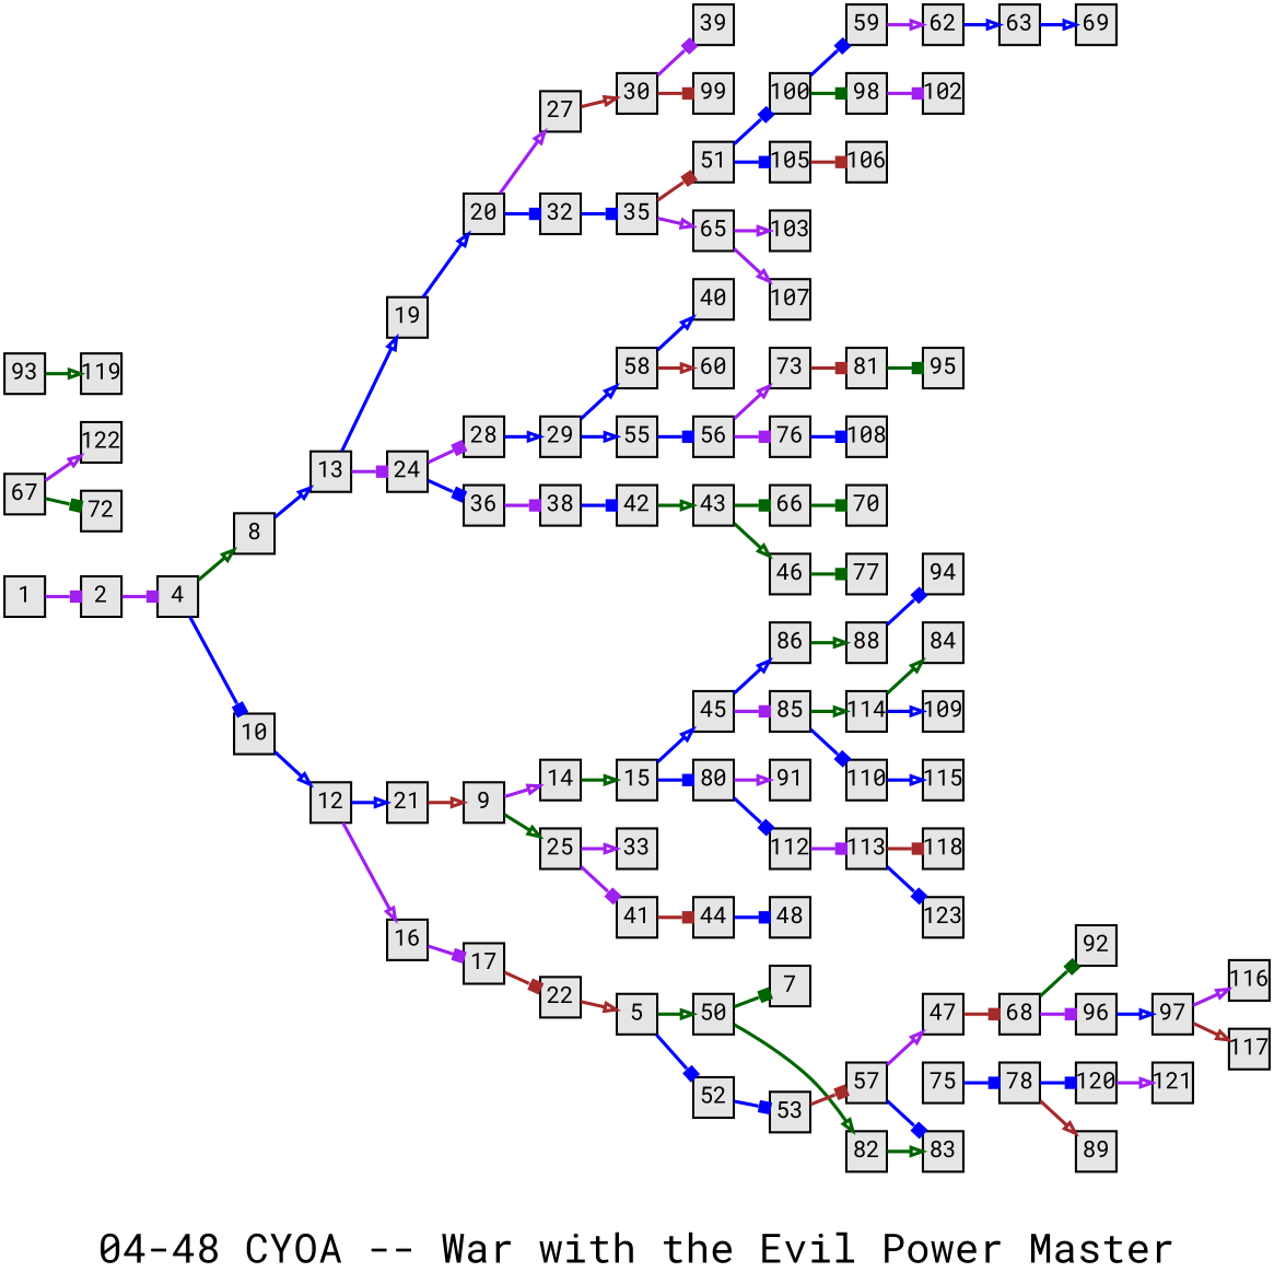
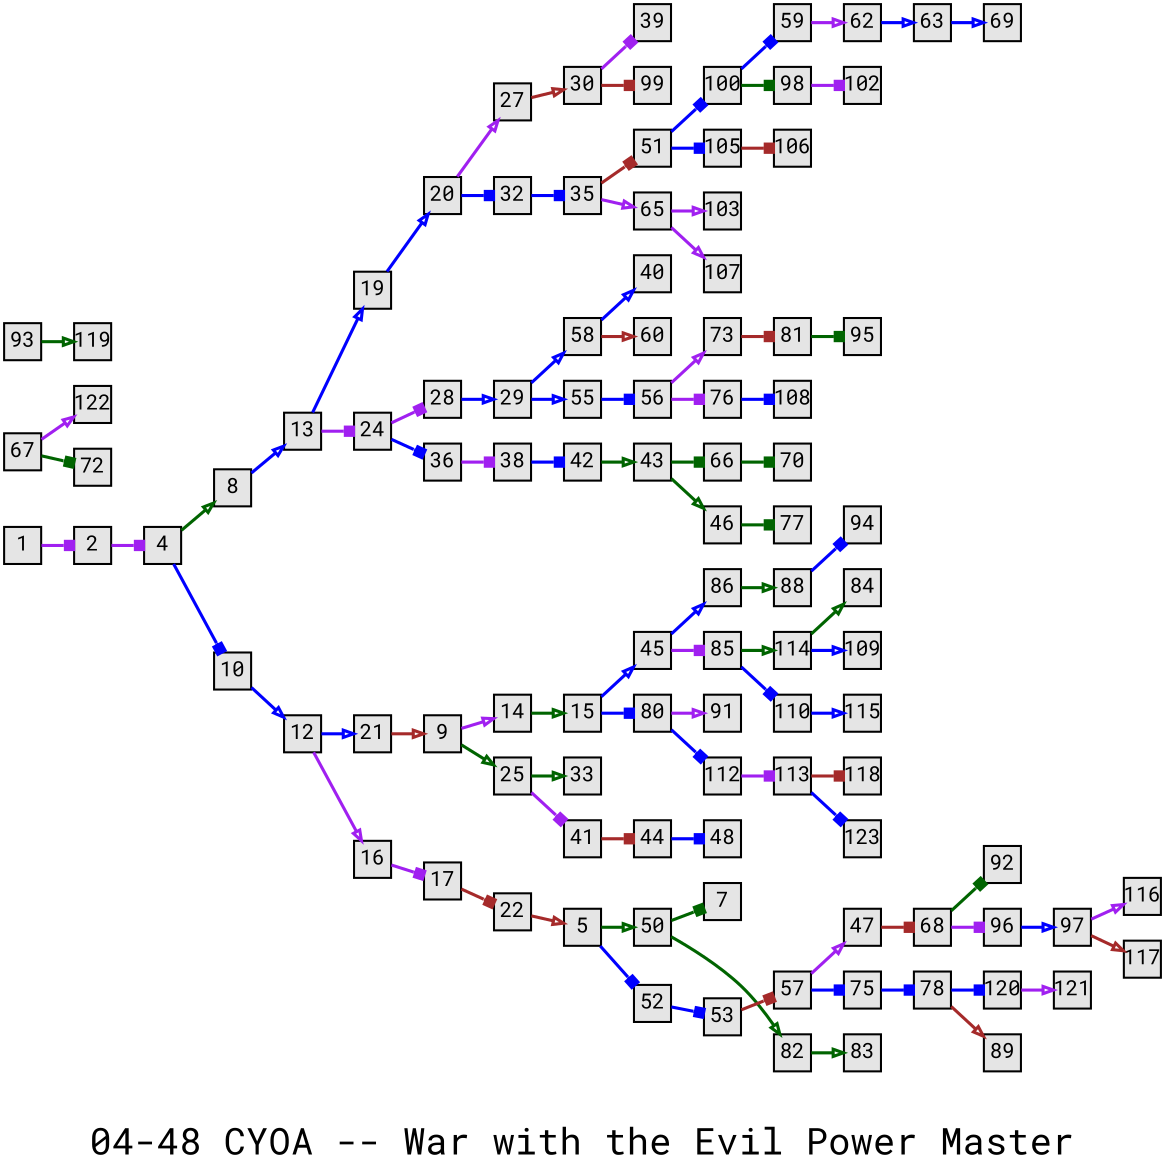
  digraph {
    fontname="Roboto Mono"
    fontsize=36
    label="04-48 CYOA -- War with the Evil Power Master"
    nodesep=0.35
    ordering=out
    rankdir=LR
    ranksep=0.45
    node [fillcolor=grey90 fixedsize=true fontname="Roboto Mono" fontsize=20 labelfloat=true margin="0,0" penwidth=2 regular=true shape=rect style=filled]
    edge [arrowhead=box color=blue fontname="Roboto Mono" fontsize=12 labelfloat=true penwidth=3 style=bold]
    1
    2
    4
    8
    10
    13
    12
    19
    24
    21
    16
    5
    50
    52
    7
    82
    53
    83
    57
    20
    28
    36
    9
    14
    25
    15
    33
    41
    45
    80
    44
    17
    22
    27
    32
    29
    38
    86
    85
    91
    112
    88
    114
    110
    113
    30
    35
    39
    99
    51
    65
    58
    55
    42
    48
    40
    60
    56
    73
    76
    100
    105
    103
    107
    59
    98
    106
    43
    66
    46
    70
    77
    94
    84
    109
    115
    47
    68
    92
    96
    97
    62
    102
    75
    78
    81
    108
    95
    120
    89
    67
    122
    72
    63
    69
    93
    119
    116
    117
    121
    118
    123
    1 -> 2 [color=purple]
    2 -> 4 [color=purple]
    4 -> 8 [arrowhead=onormal color=darkgreen]
    4 -> 10
    8 -> 13 [arrowhead=onormal]
    10 -> 12 [arrowhead=onormal style=solid]
    13 -> 19 [arrowhead=onormal]
    13 -> 24 [color=purple]
    12 -> 21 [arrowhead=onormal]
    12 -> 16 [arrowhead=onormal color=purple]
    19 -> 20 [arrowhead=onormal style=solid]
    24 -> 28 [color=purple]
    24 -> 36 [style=solid]
    21 -> 9 [arrowhead=onormal color=brown style=solid]
    16 -> 17 [color=purple style=solid]
    5 -> 50 [arrowhead=onormal color=darkgreen style=solid]
    5 -> 52 [style=solid]
    50 -> 7 [color=darkgreen]
    50 -> 82 [arrowhead=onormal color=darkgreen]
    52 -> 53
    82 -> 83 [arrowhead=onormal color=darkgreen style=solid]
    53 -> 57 [color=brown]
    57 -> 47 [arrowhead=onormal color=purple]
-   57 -> 83 [style=solid]
+   57 -> 75 [style=solid]
    20 -> 27 [arrowhead=onormal color=purple style=solid]
    20 -> 32 [style=solid]
    28 -> 29 [arrowhead=onormal]
    36 -> 38 [color=purple]
    9 -> 14 [arrowhead=onormal color=purple]
    9 -> 25 [arrowhead=onormal color=darkgreen style=solid]
    14 -> 15 [arrowhead=onormal color=darkgreen style=solid]
-   25 -> 33 [arrowhead=onormal color=purple]
+   25 -> 33 [arrowhead=onormal color=darkgreen]
    25 -> 41 [color=purple style=solid]
    15 -> 45 [arrowhead=onormal style=solid]
    15 -> 80
    41 -> 44 [color=brown]
    45 -> 86 [arrowhead=onormal style=solid]
    45 -> 85 [color=purple style=solid]
    80 -> 91 [arrowhead=onormal color=purple]
    80 -> 112 [style=solid]
    44 -> 48 [style=solid]
    17 -> 22 [color=brown]
    22 -> 5 [arrowhead=onormal color=brown]
    27 -> 30 [arrowhead=onormal color=brown style=solid]
    32 -> 35 [style=solid]
    29 -> 58 [arrowhead=onormal style=solid]
    29 -> 55 [arrowhead=onormal]
    38 -> 42 [style=solid]
    86 -> 88 [arrowhead=onormal color=darkgreen]
    85 -> 114 [arrowhead=onormal color=darkgreen style=solid]
    85 -> 110 [style=solid]
    112 -> 113 [color=purple]
    88 -> 94 [style=solid]
    114 -> 84 [arrowhead=onormal color=darkgreen]
    114 -> 109 [arrowhead=onormal style=solid]
    110 -> 115 [arrowhead=onormal]
    113 -> 118 [color=brown style=solid]
    113 -> 123
    30 -> 39 [color=purple style=solid]
    30 -> 99 [color=brown]
    35 -> 51 [color=brown style=solid]
    35 -> 65 [arrowhead=onormal color=purple style=solid]
    51 -> 100
    51 -> 105
    65 -> 103 [arrowhead=onormal color=purple style=solid]
    65 -> 107 [arrowhead=onormal color=purple style=solid]
    58 -> 40 [arrowhead=onormal]
    58 -> 60 [arrowhead=onormal color=brown]
    55 -> 56
    42 -> 43 [arrowhead=onormal color=darkgreen]
    56 -> 73 [arrowhead=onormal color=purple style=solid]
    56 -> 76 [color=purple style=solid]
    73 -> 81 [color=brown]
    76 -> 108
    100 -> 59 [style=solid]
    100 -> 98 [color=darkgreen]
    105 -> 106 [color=brown style=solid]
    59 -> 62 [arrowhead=onormal color=purple style=solid]
    98 -> 102 [color=purple]
    43 -> 66 [color=darkgreen]
    43 -> 46 [arrowhead=onormal color=darkgreen style=solid]
    66 -> 70 [color=darkgreen]
    46 -> 77 [color=darkgreen]
    47 -> 68 [color=brown]
    68 -> 92 [color=darkgreen]
    68 -> 96 [color=purple style=solid]
    96 -> 97 [arrowhead=onormal]
    97 -> 116 [arrowhead=onormal color=purple style=solid]
    97 -> 117 [arrowhead=onormal color=brown]
    62 -> 63 [arrowhead=onormal style=solid]
    75 -> 78 [style=solid]
    78 -> 120
    78 -> 89 [arrowhead=onormal color=brown style=solid]
    81 -> 95 [color=darkgreen]
    120 -> 121 [arrowhead=onormal color=purple]
    67 -> 122 [arrowhead=onormal color=purple]
    67 -> 72 [color=darkgreen style=solid]
    63 -> 69 [arrowhead=onormal]
    93 -> 119 [arrowhead=onormal color=darkgreen style=solid]
  }
